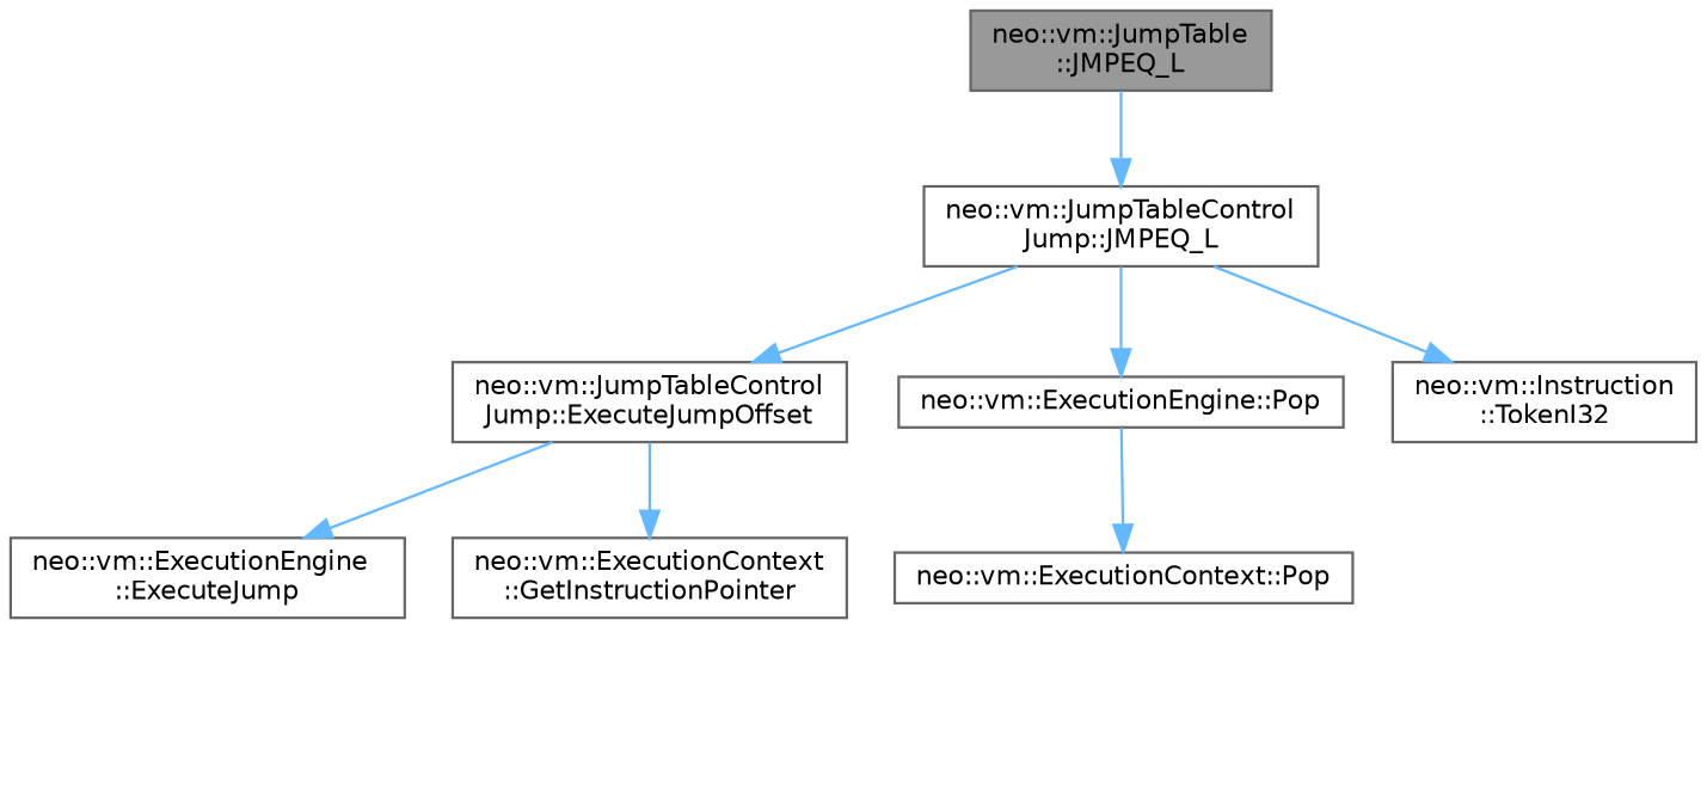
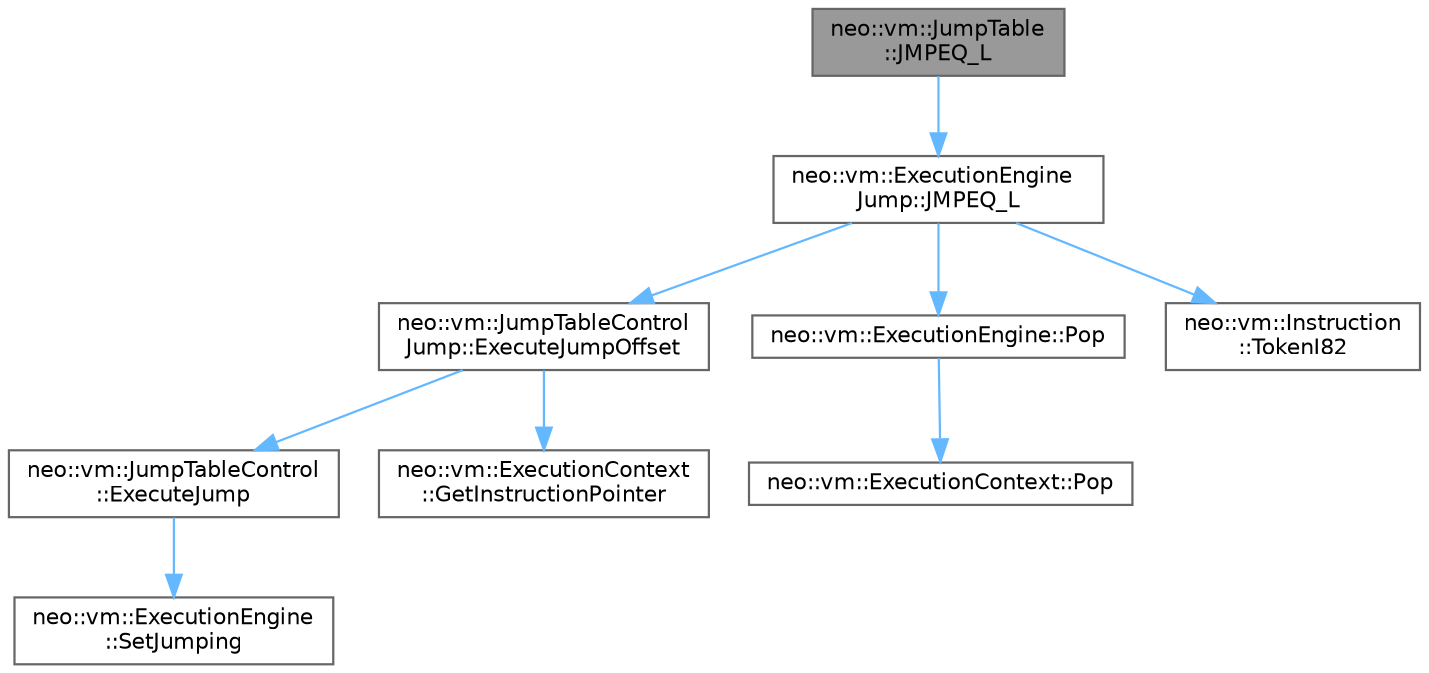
  digraph {
    rankdir=TB
    node [color=grey40 fillcolor=white fontname=Helvetica fontsize=10 shape=box style=filled]
    edge [color=steelblue1 fontname=Helvetica fontsize=10 labelfontname=Helvetica labelfontsize=10 style=solid]
    n1 [color=gray40 fillcolor=grey60 fontcolor=black height=0.2 label="neo::vm::JumpTable\l::JMPEQ_L" width=0.4]
-   n2 [height=0.2 label="neo::vm::JumpTableControl\lJump::JMPEQ_L" width=0.4]
+   n2 [height=0.2 label="neo::vm::ExecutionEngine\lJump::JMPEQ_L" width=0.4]
    n3 [height=0.2 label="neo::vm::JumpTableControl\lJump::ExecuteJumpOffset" width=0.4]
    n4 [height=0.2 label="neo::vm::ExecutionEngine::Pop" width=0.4]
-   n5 [height=0.2 label="neo::vm::Instruction\l::TokenI32" width=0.4]
-   n6 [height=0.2 label="neo::vm::ExecutionEngine\l::ExecuteJump" width=0.4]
+   n5 [height=0.2 label="neo::vm::Instruction\l::TokenI82" width=0.4]
+   n6 [height=0.2 label="neo::vm::JumpTableControl\l::ExecuteJump" width=0.4]
    n7 [height=0.2 label="neo::vm::ExecutionContext\l::GetInstructionPointer" width=0.4]
    n8 [height=0.2 label="neo::vm::ExecutionContext::Pop" width=0.4]
+   n9 [height=0.2 label="neo::vm::ExecutionEngine\l::SetJumping" width=0.4]
    n1 -> n2
    n2 -> n3
    n2 -> n4
    n2 -> n5
    n3 -> n6
    n3 -> n7
    n4 -> n8
+   n6 -> n9
  }
